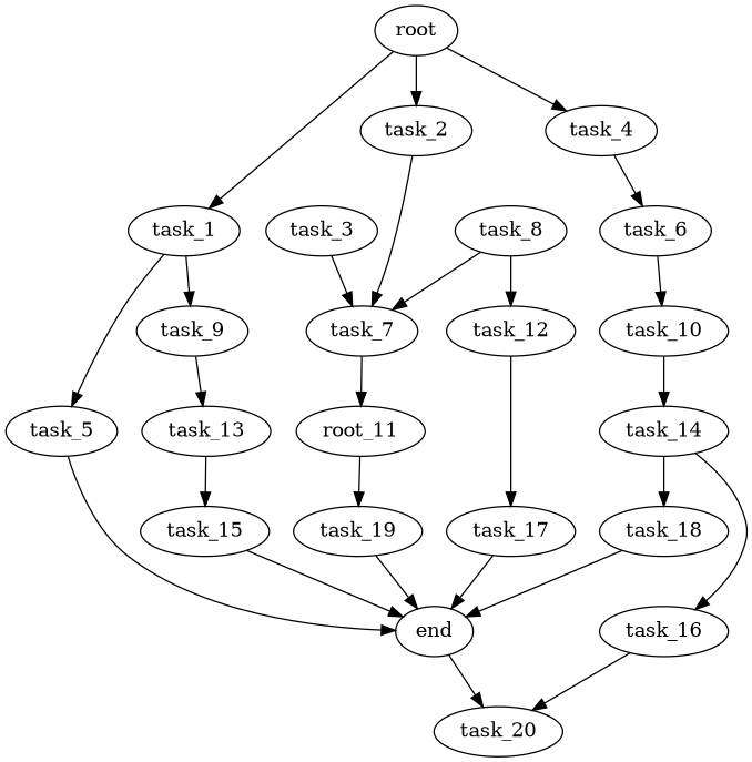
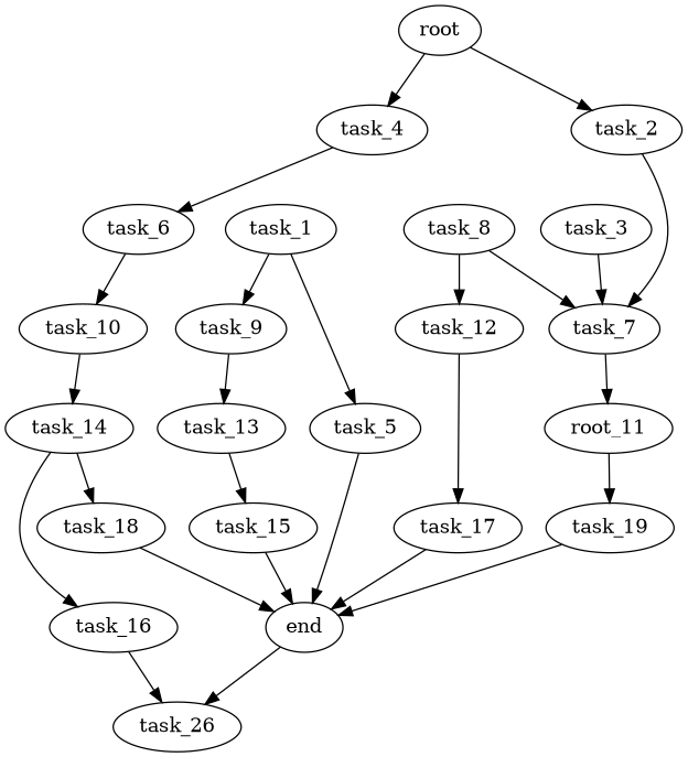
  digraph {
    root
    task_1
    task_2
    task_4
    task_5
    task_9
    task_7
    task_3
    task_6
    end
    task_13
    n12 [label=root_11]
    task_10
-   task_20
+   task_20 [label=task_26]
    task_14
    task_8
    task_12
    task_19
    task_17
    task_15
    task_16
    task_18
-   root -> task_1
    root -> task_2
    root -> task_4
    task_1 -> task_5
    task_1 -> task_9
    task_2 -> task_7
    task_4 -> task_6
    task_5 -> end
    task_9 -> task_13
    task_7 -> n12
    task_3 -> task_7
    task_6 -> task_10
    end -> task_20
    task_13 -> task_15
    n12 -> task_19
    task_10 -> task_14
    task_14 -> task_16
    task_14 -> task_18
    task_8 -> task_7
    task_8 -> task_12
    task_12 -> task_17
    task_19 -> end
    task_17 -> end
    task_15 -> end
    task_16 -> task_20
    task_18 -> end
  }
